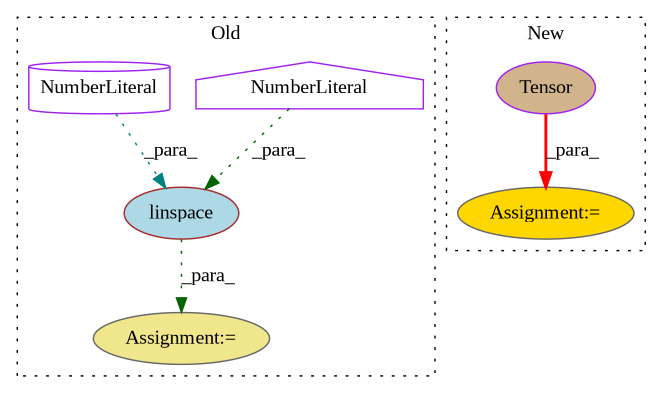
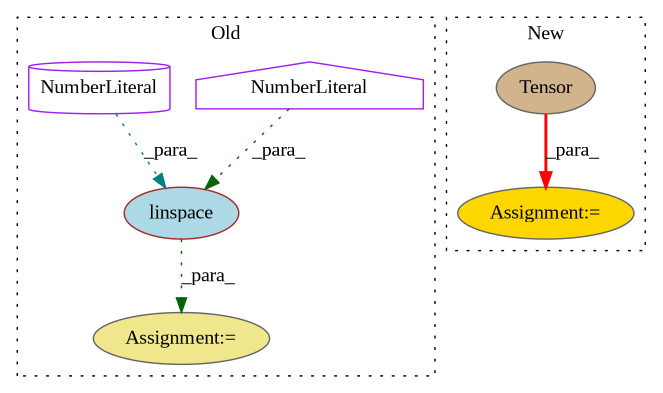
  digraph {
    fontname="Liberation Serif"
    node [a=32 l=1 shape=ellipse style=filled fillcolor=white color=gray40 fontname="Liberation Serif"]
    edge [color=darkgreen style=dotted fontname="Liberation Serif"]
    n1 [l="9,1" label=linspace s="4466,4481" fillcolor=lightblue color=brown]
    n2 [a=34 label=NumberLiteral s=4478 shape=house color=purple]
    n3 [a=34 label=NumberLiteral s=4480 shape=cylinder color=purple]
    n4 [a=7 label="Assignment:=" s=4569 fillcolor=khaki]
-   n5 [l="7,1" label=Tensor s="4466,4547" fillcolor=tan color=purple]
+   n5 [l="7,1" label=Tensor s="4466,4547" fillcolor=tan]
    n6 [a=7 label="Assignment:=" s=4456 fillcolor=gold]
    subgraph cluster_1 {
      label=Old
      style=dotted
      n1
      n2
      n3
      n4
    }
    subgraph cluster_2 {
      label=New
      style=dotted
      n5
      n6
    }
    n1 -> n4 [label=_para_]
    n2 -> n1 [label=_para_]
    n3 -> n1 [label=_para_ color=teal]
    n5 -> n6 [label=_para_ color=red style=bold]
  }
